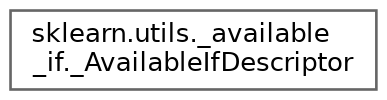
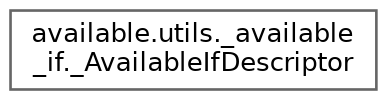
  digraph {
    rankdir=LR
-   n1 [color=grey40 fillcolor=white fontname=Helvetica fontsize=10 height=0.2 label="sklearn.utils._available\l_if._AvailableIfDescriptor" shape=box style=filled width=0.4]
+   n1 [color=grey40 fillcolor=white fontname=Helvetica fontsize=10 height=0.2 label="available.utils._available\l_if._AvailableIfDescriptor" shape=box style=filled width=0.4]
  }
